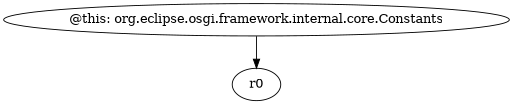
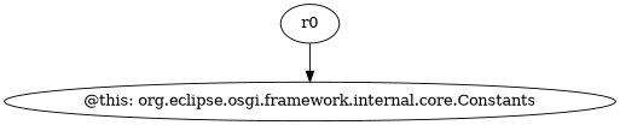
  digraph {
    n1 [label="@this: org.eclipse.osgi.framework.internal.core.Constants"]
    n2 [label=r0]
-   n1 -> n2
+   n2 -> n1
  }
